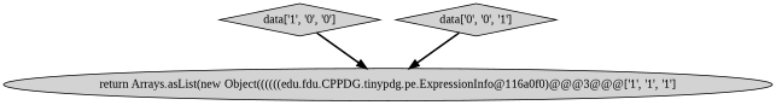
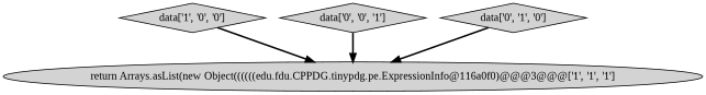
  digraph {
    fontname="Liberation Serif"
    node [fillcolor=lightgray shape=diamond style=filled fontname="Liberation Serif"]
    edge [style=bold fontname="Liberation Serif"]
    n1 [label="data['1', '0', '0']"]
    n2 [label="return Arrays.asList(new Object((((((edu.fdu.CPPDG.tinypdg.pe.ExpressionInfo@116a0f0)@@@3@@@['1', '1', '1']" shape=ellipse]
    n3 [label="data['0', '0', '1']"]
+   n4 [label="data['0', '1', '0']"]
    n1 -> n2
    n3 -> n2
+   n4 -> n2
  }
